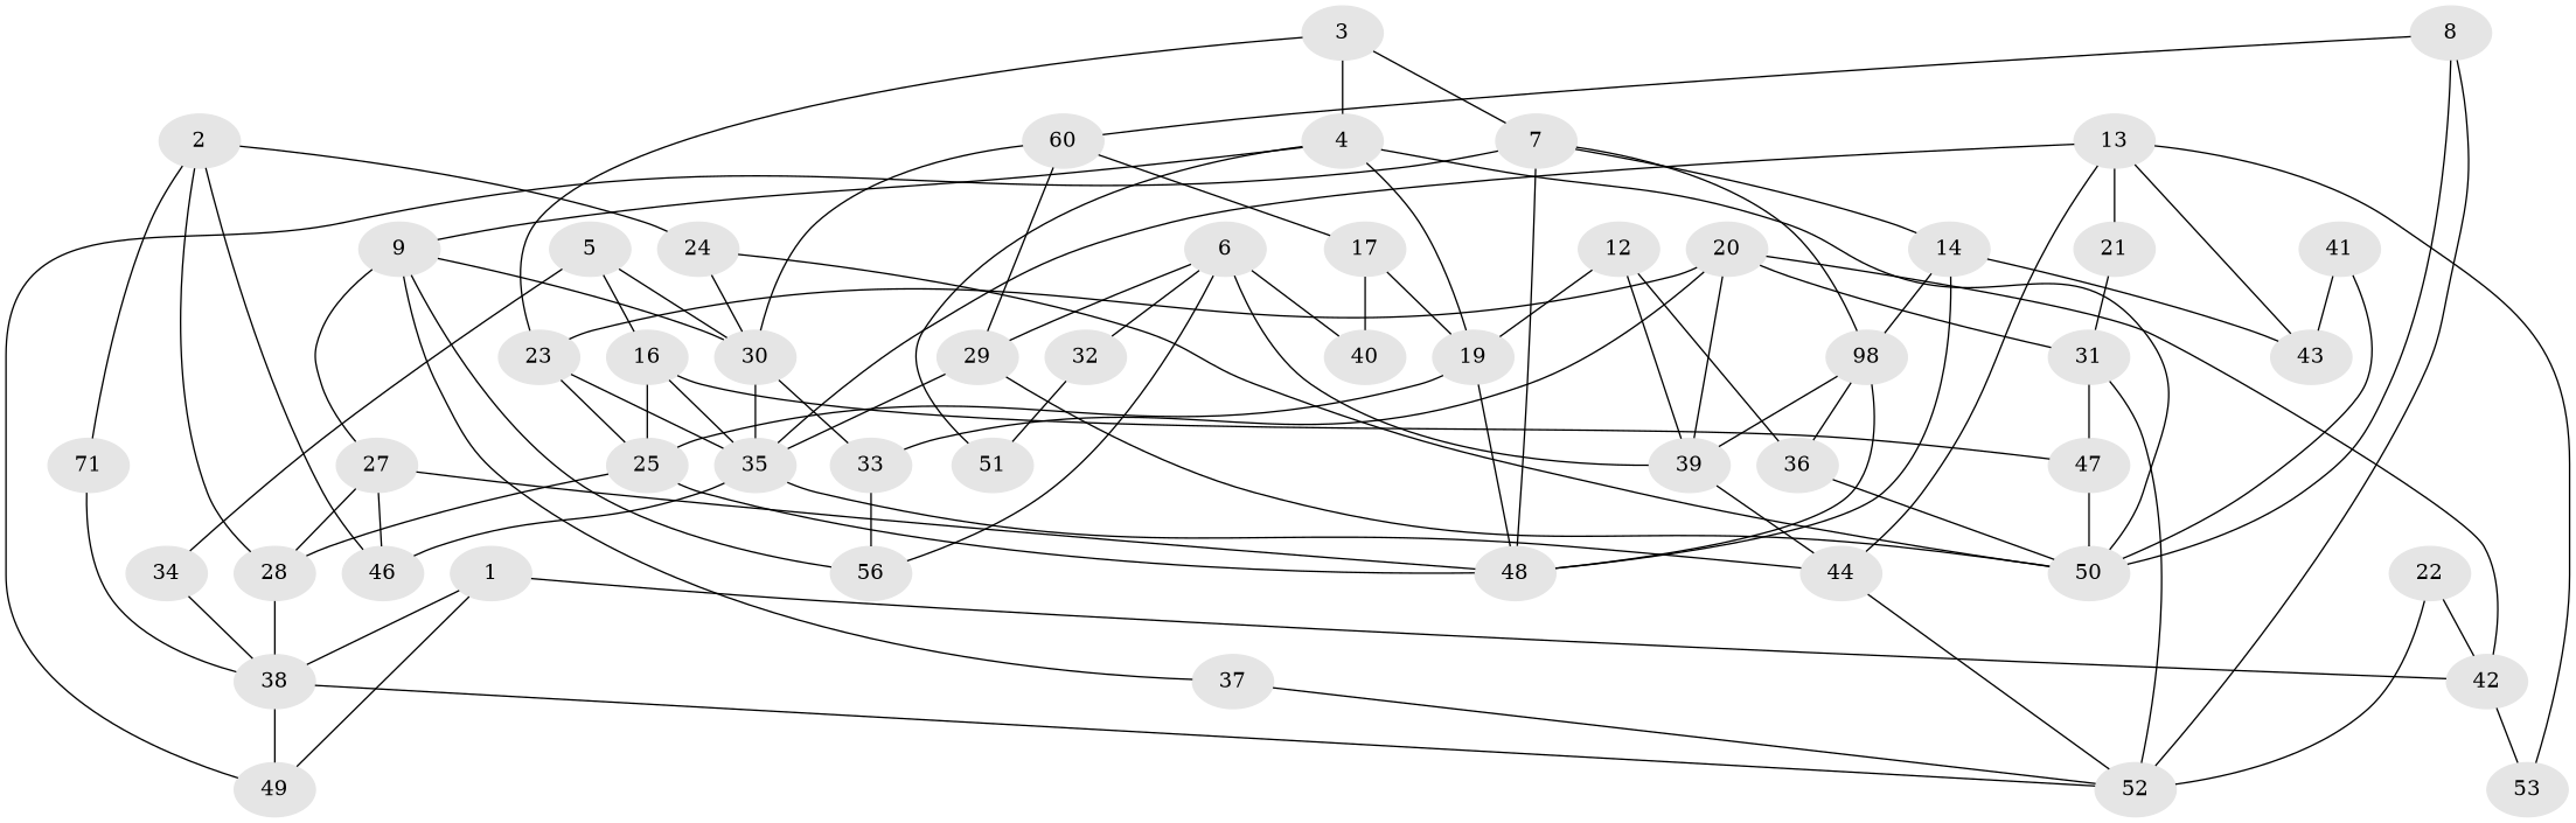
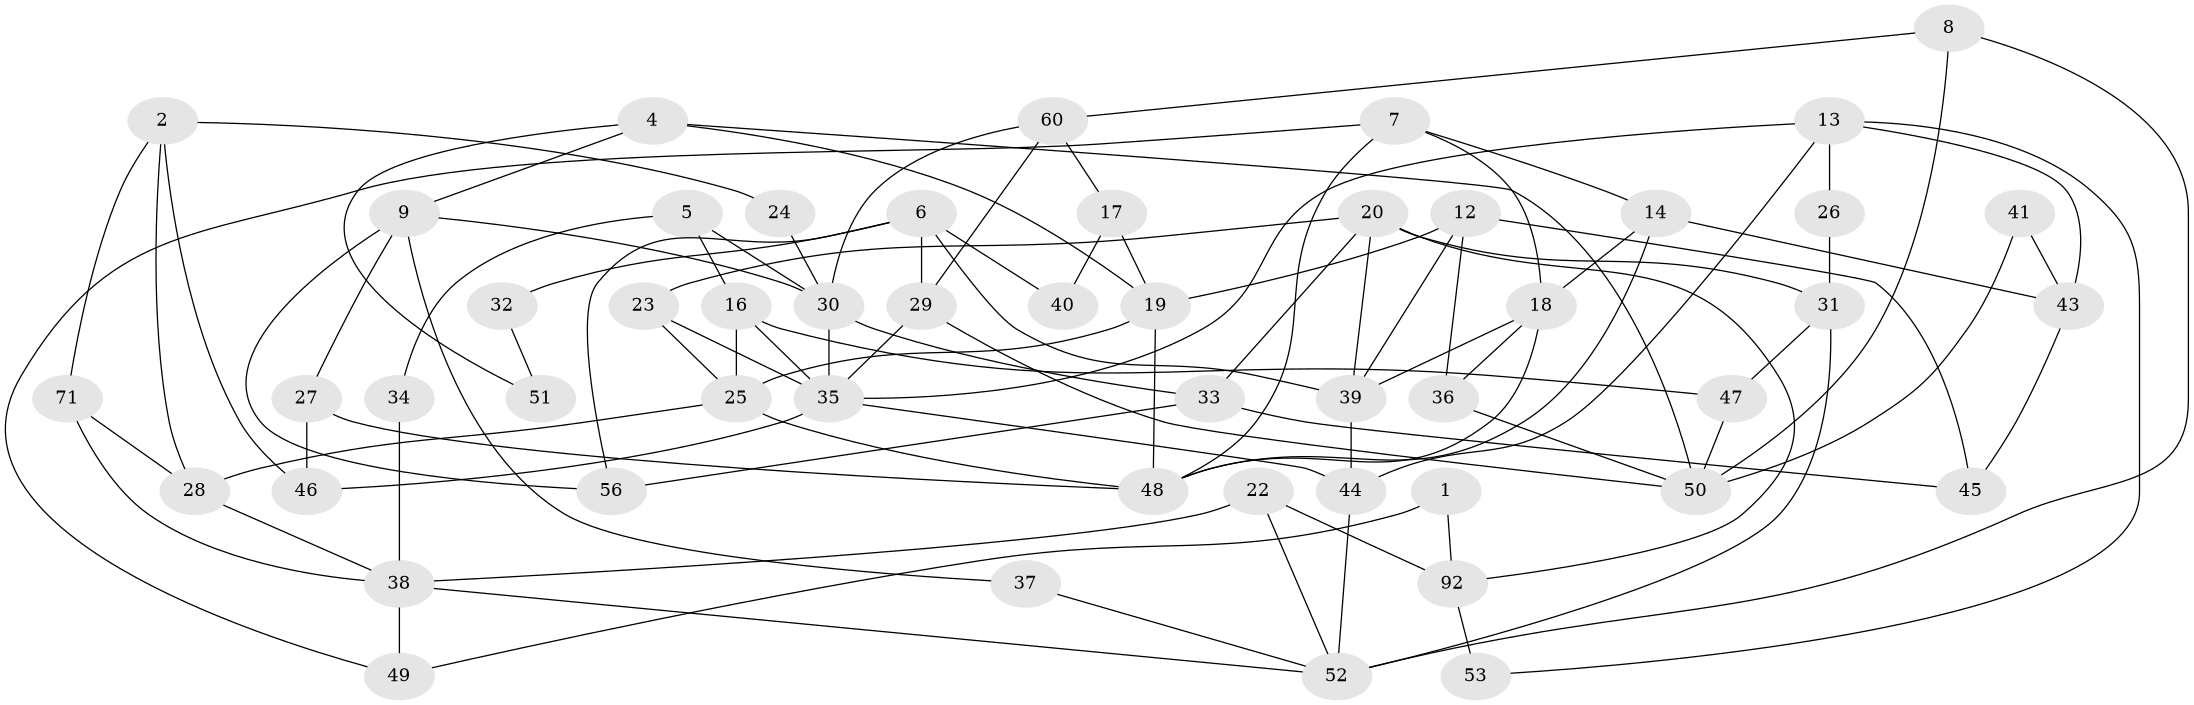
  graph {
    node [color=gray90 style=filled]
    1
-   42
+   42 [label=92]
    49
    53
    n5 [label=71]
    2
    24
    28
    46
    38
    50
    30
-   3
    4
    7
    23
    9
    19
    51
    14
-   18 [label=98]
+   18
    48
    35
    25
    n25 [label=56]
    27
    37
    5
    16
    34
    47
    33
    6
    29
    32
    39
    40
    17
    44
    43
    36
    8
    n43 [label=60]
    52
    12
+   45
    13
-   26 [label=21]
+   26
    31
    20
    22
    41
    1 -- 42
    1 -- 49
    42 -- 53
-   27 -- 28
+   n5 -- 28
    n5 -- 38
    2 -- n5
    2 -- 24
    2 -- 28
    2 -- 46
-   24 -- 50
    24 -- 30
    28 -- 38
    38 -- 49
    38 -- 52
    30 -- 35
    30 -- 33
-   3 -- 4
-   3 -- 7
-   3 -- 23
    4 -- 50
    4 -- 9
    4 -- 19
    4 -- 51
    7 -- 49
    7 -- 14
    7 -- 18
    7 -- 48
    23 -- 35
    23 -- 25
    9 -- 30
    9 -- n25
    9 -- 27
    9 -- 37
    19 -- 48
    19 -- 25
    14 -- 18
    14 -- 48
    14 -- 43
    18 -- 48
    18 -- 39
    18 -- 36
    35 -- 46
    35 -- 44
    25 -- 28
    25 -- 48
    27 -- 46
    27 -- 48
    37 -- 52
    5 -- 30
    5 -- 16
    5 -- 34
    16 -- 35
    16 -- 25
    16 -- 47
    34 -- 38
    47 -- 50
    33 -- n25
+   33 -- 45
    6 -- n25
    6 -- 29
    6 -- 32
    6 -- 39
    6 -- 40
    29 -- 50
    29 -- 35
    32 -- 51
    39 -- 44
    17 -- 19
    17 -- 40
    44 -- 52
+   43 -- 45
    36 -- 50
    8 -- 50
    8 -- n43
    8 -- 52
    n43 -- 30
    n43 -- 29
    n43 -- 17
    12 -- 19
    12 -- 39
    12 -- 36
+   12 -- 45
    13 -- 53
    13 -- 35
    13 -- 44
    13 -- 43
    13 -- 26
    26 -- 31
    31 -- 47
    31 -- 52
    20 -- 42
    20 -- 23
    20 -- 33
    20 -- 39
    20 -- 31
    22 -- 42
-   1 -- 38
+   22 -- 38
    22 -- 52
    41 -- 50
    41 -- 43
  }
